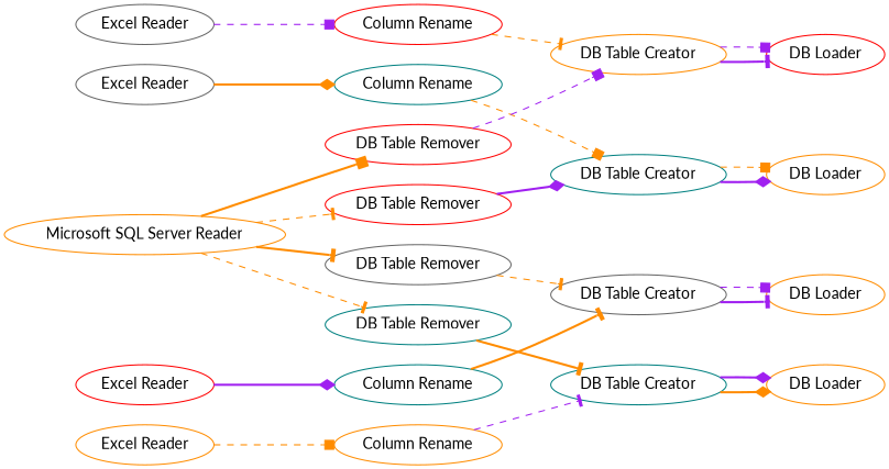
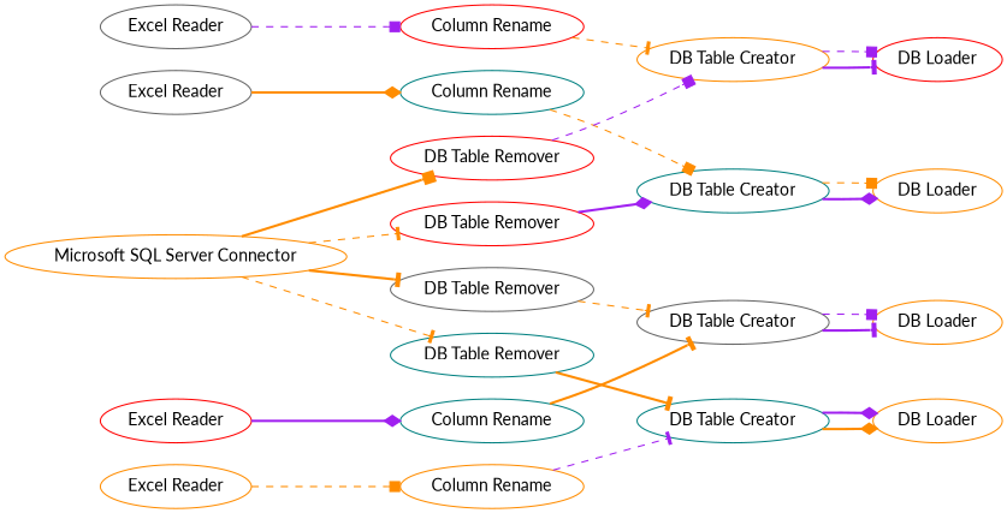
  digraph {
    rankdir=LR
    fontname=Lato
    node [color=darkorange fontname=Lato]
    edge [color=darkorange style=bold arrowhead=tee fontname=Lato]
    n1 [label="Excel Reader" color=gray40]
    n2 [label="Column Rename" color=teal]
-   n3 [label="Microsoft SQL Server Reader"]
+   n3 [label="Microsoft SQL Server Connector"]
    n4 [label="DB Table Remover" color=red]
    n5 [label="DB Table Remover" color=red]
    n6 [label="DB Table Remover" color=teal]
    n7 [label="DB Table Remover" color=gray40]
    n8 [label="DB Table Creator" color=teal]
    n9 [label="DB Loader"]
    n10 [label="DB Loader" color=red]
    n11 [label="DB Table Creator"]
    n12 [label="Excel Reader" color=gray40]
    n13 [label="Column Rename" color=red]
    n14 [label="DB Table Creator" color=teal]
    n15 [label="DB Table Creator" color=gray40]
    n16 [label="DB Loader"]
    n17 [label="Column Rename"]
    n18 [label="Excel Reader"]
    n19 [label="DB Loader"]
    n20 [label="Column Rename" color=teal]
    n21 [label="Excel Reader" color=red]
    n1 -> n2 [arrowhead=diamond]
    n2 -> n8 [style=dashed arrowhead=box]
    n3 -> n4 [style=dashed]
    n3 -> n5 [arrowhead=box]
    n3 -> n6 [style=dashed]
    n3 -> n7
    n4 -> n8 [color=purple arrowhead=diamond]
    n5 -> n11 [color=purple style=dashed arrowhead=box]
    n6 -> n14
    n7 -> n15 [style=dashed]
    n8 -> n9 [color=purple arrowhead=diamond]
    n8 -> n9 [style=dashed arrowhead=box]
    n11 -> n10 [color=purple]
    n11 -> n10 [color=purple style=dashed arrowhead=box]
    n12 -> n13 [color=purple style=dashed arrowhead=box]
    n13 -> n11 [style=dashed]
    n14 -> n16 [arrowhead=diamond]
    n14 -> n16 [color=purple arrowhead=diamond]
    n15 -> n19 [color=purple]
    n15 -> n19 [color=purple style=dashed arrowhead=box]
    n17 -> n14 [color=purple style=dashed]
    n18 -> n17 [style=dashed arrowhead=box]
    n20 -> n15
    n21 -> n20 [color=purple arrowhead=diamond]
  }
